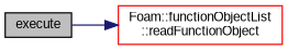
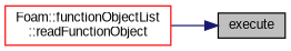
  digraph {
    rankdir=LR
    fontname="Liberation Sans"
    node [fontname="Liberation Sans" fontsize=10 shape=record]
    n1 [color=black fillcolor=grey75 fontcolor=black height=0.2 label=execute style=filled width=0.4]
    n2 [color=red height=0.2 label="Foam::functionObjectList\l::readFunctionObject" width=0.4]
-   n1 -> n2 [color=midnightblue fontname="Liberation Sans" fontsize=10 labelfontname=Helvetica labelfontsize=10 style=solid]
+   n2 -> n1 [color=midnightblue fontname="Liberation Sans" fontsize=10 labelfontname=Helvetica labelfontsize=10 style=solid]
  }
